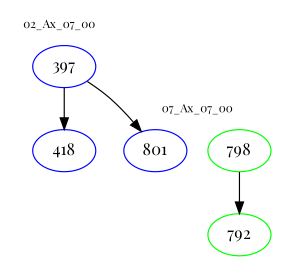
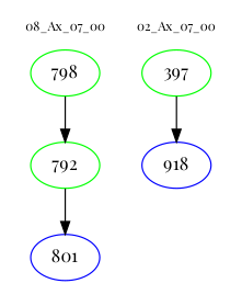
  digraph {
    fontname="Playfair Display"
    node [color=green fontname="Playfair Display"]
    edge [color=black fontname="Playfair Display"]
    n1 [label=798]
    n2 [label=792]
    n3 [color=blue label=801]
-   n4 [color=blue label=397]
-   n5 [color=blue label=418]
+   n4 [label=397]
+   n5 [color=blue label=918]
    subgraph cluster_1 {
      color=white
      fontsize=10
-     label="07_Ax_07_00"
+     label="08_Ax_07_00"
      n1
      n2
      n3
    }
    subgraph cluster_2 {
      color=white
      fontsize=10
      label="02_Ax_07_00"
      n4
      n5
    }
    n1 -> n2
-   n4 -> n3
+   n2 -> n3
    n4 -> n5
  }
